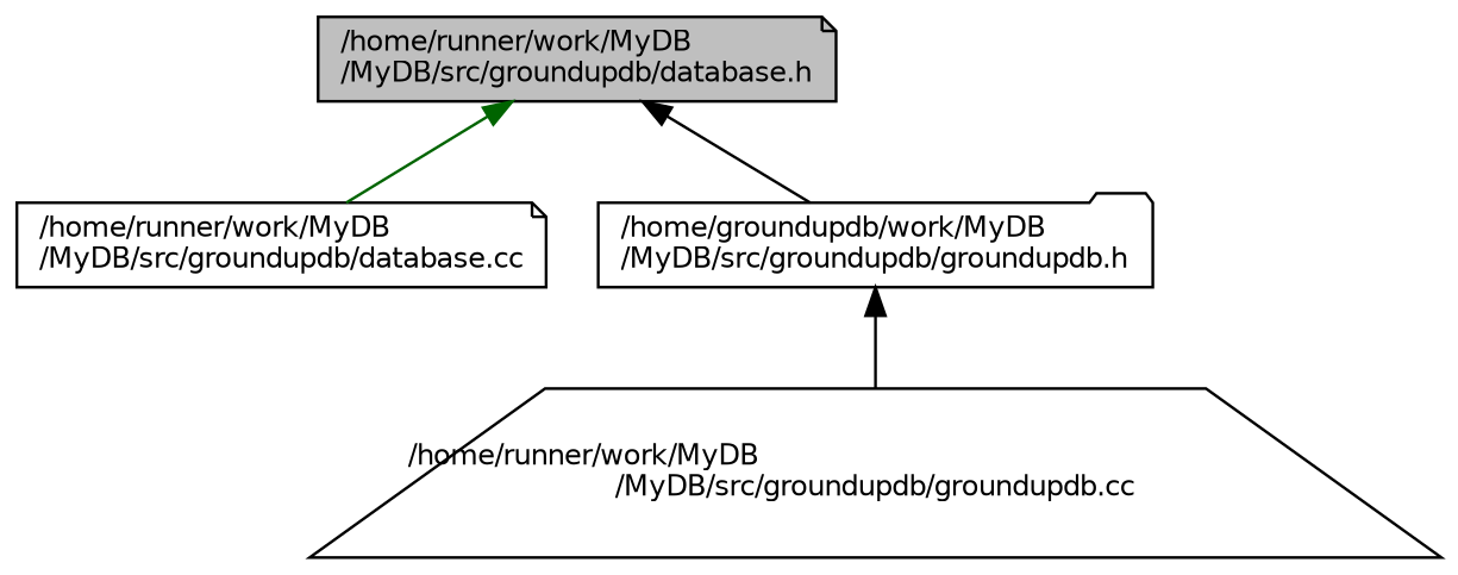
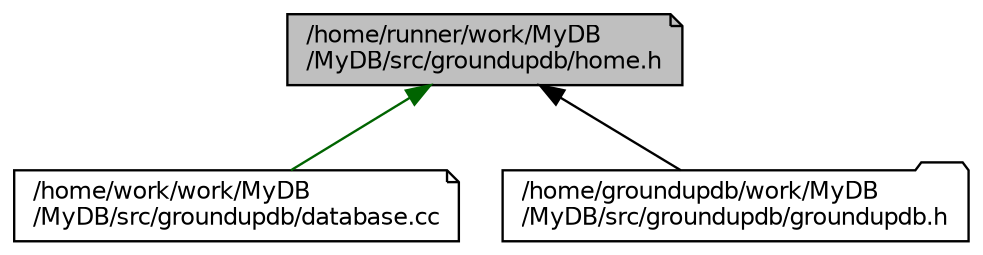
  digraph {
    node [color=black fillcolor=white fontname=Helvetica fontsize=10 shape=note style=filled]
    edge [color=black dir=back fontname=Helvetica fontsize=10 labelfontname=Helvetica labelfontsize=10 style=solid]
-   n1 [fillcolor=grey75 fontcolor=black height=0.2 label="/home/runner/work/MyDB\l/MyDB/src/groundupdb/database.h" width=0.4]
-   n2 [height=0.2 label="/home/runner/work/MyDB\l/MyDB/src/groundupdb/database.cc" width=0.4]
+   n1 [fillcolor=grey75 fontcolor=black height=0.2 label="/home/runner/work/MyDB\l/MyDB/src/groundupdb/home.h" width=0.4]
+   n2 [height=0.2 label="/home/work/work/MyDB\l/MyDB/src/groundupdb/database.cc" width=0.4]
    n3 [height=0.2 label="/home/groundupdb/work/MyDB\l/MyDB/src/groundupdb/groundupdb.h" shape=folder width=0.4]
-   n4 [height=0.2 label="/home/runner/work/MyDB\l/MyDB/src/groundupdb/groundupdb.cc" shape=trapezium width=0.4]
    n1 -> n2 [color=darkgreen]
    n1 -> n3
-   n3 -> n4
  }
